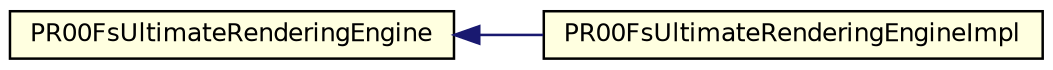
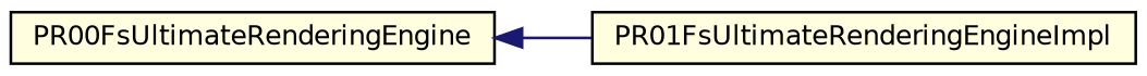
  digraph {
    rankdir=LR
    node [color=black fillcolor=lightyellow fontname=Helvetica fontsize=10 shape=record style=filled]
    n1 [height=0.2 label=PR00FsUltimateRenderingEngine width=0.4]
-   n2 [height=0.2 label=PR00FsUltimateRenderingEngineImpl width=0.4]
+   n2 [height=0.2 label=PR01FsUltimateRenderingEngineImpl width=0.4]
    n1 -> n2 [color=midnightblue dir=back fontname=Helvetica fontsize=10 labelfontname=Helvetica labelfontsize=10 style=solid]
  }
